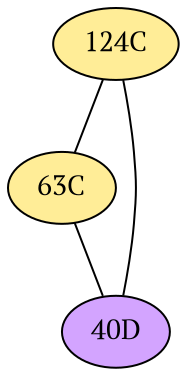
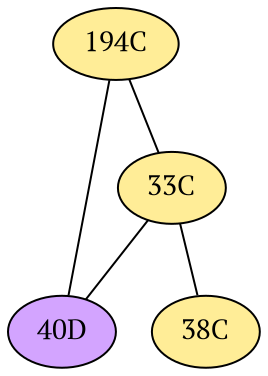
  graph {
    fontname="PT Serif"
    node [fillcolor="#FFED97" fontname="PT Serif" style=radial]
    edge [fontname="PT Serif" penwidth=1]
-   "124C"
-   "63C"
+   "124C" [label="194C"]
+   "63C" [label="33C"]
    "40D" [fillcolor="#D3A4FF"]
+   "38C"
    "124C" -- "63C"
    "124C" -- "40D"
    "63C" -- "40D"
+   "63C" -- "38C"
  }
